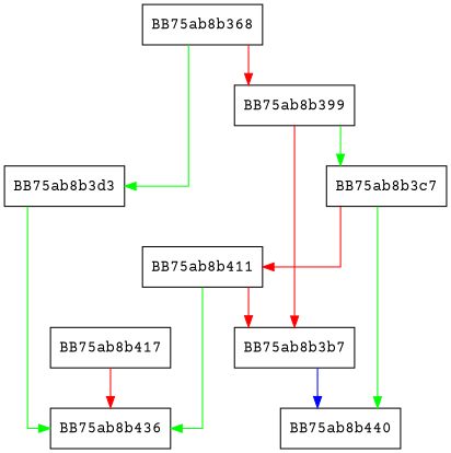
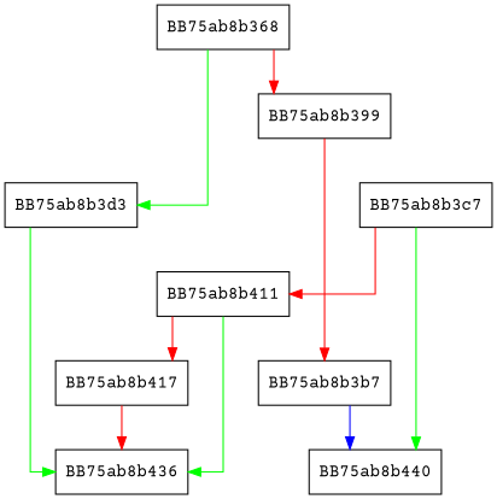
  digraph {
    fontname="Courier Prime"
    splines=ortho
    node [fontname="Courier Prime" shape=box]
    edge [color=green fontname="Courier Prime"]
    BB75ab8b368
    BB75ab8b3d3
    n3 [label=BB75ab8b399]
    BB75ab8b436
    BB75ab8b3c7
    BB75ab8b3b7
    BB75ab8b411
    BB75ab8b417
    BB75ab8b440
    BB75ab8b368 -> BB75ab8b3d3
    BB75ab8b368 -> n3 [color=red]
    BB75ab8b3d3 -> BB75ab8b436
-   n3 -> BB75ab8b3c7
    n3 -> BB75ab8b3b7 [color=red]
    BB75ab8b3c7 -> BB75ab8b411 [color=red]
    BB75ab8b3c7 -> BB75ab8b440
    BB75ab8b3b7 -> BB75ab8b440 [color=blue]
    BB75ab8b411 -> BB75ab8b436
-   BB75ab8b411 -> BB75ab8b3b7 [color=red]
+   BB75ab8b411 -> BB75ab8b417 [color=red]
    BB75ab8b417 -> BB75ab8b436 [color=red]
  }
